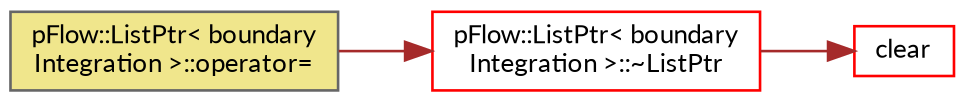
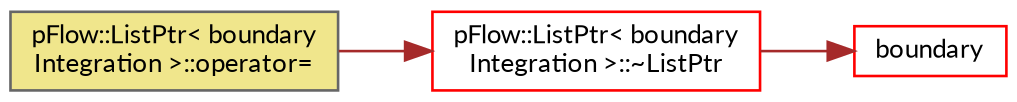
  digraph {
    fontname=Lato
    rankdir=RL
    node [color=red fillcolor=white fontname=Lato fontsize=10 shape=record style=filled]
    edge [color=brown dir=back fontname=Lato fontsize=10 labelfontname=Helvetica labelfontsize=10 style=solid]
-   n1 [fontcolor=black height=0.2 label=clear width=0.4]
+   n1 [fontcolor=black height=0.2 label=boundary width=0.4]
    n2 [height=0.2 label="pFlow::ListPtr\< boundary\lIntegration \>::~ListPtr" width=0.4]
    n3 [color=gray40 fillcolor=khaki height=0.2 label="pFlow::ListPtr\< boundary\lIntegration \>::operator=" width=0.4]
    n1 -> n2
    n2 -> n3
  }
